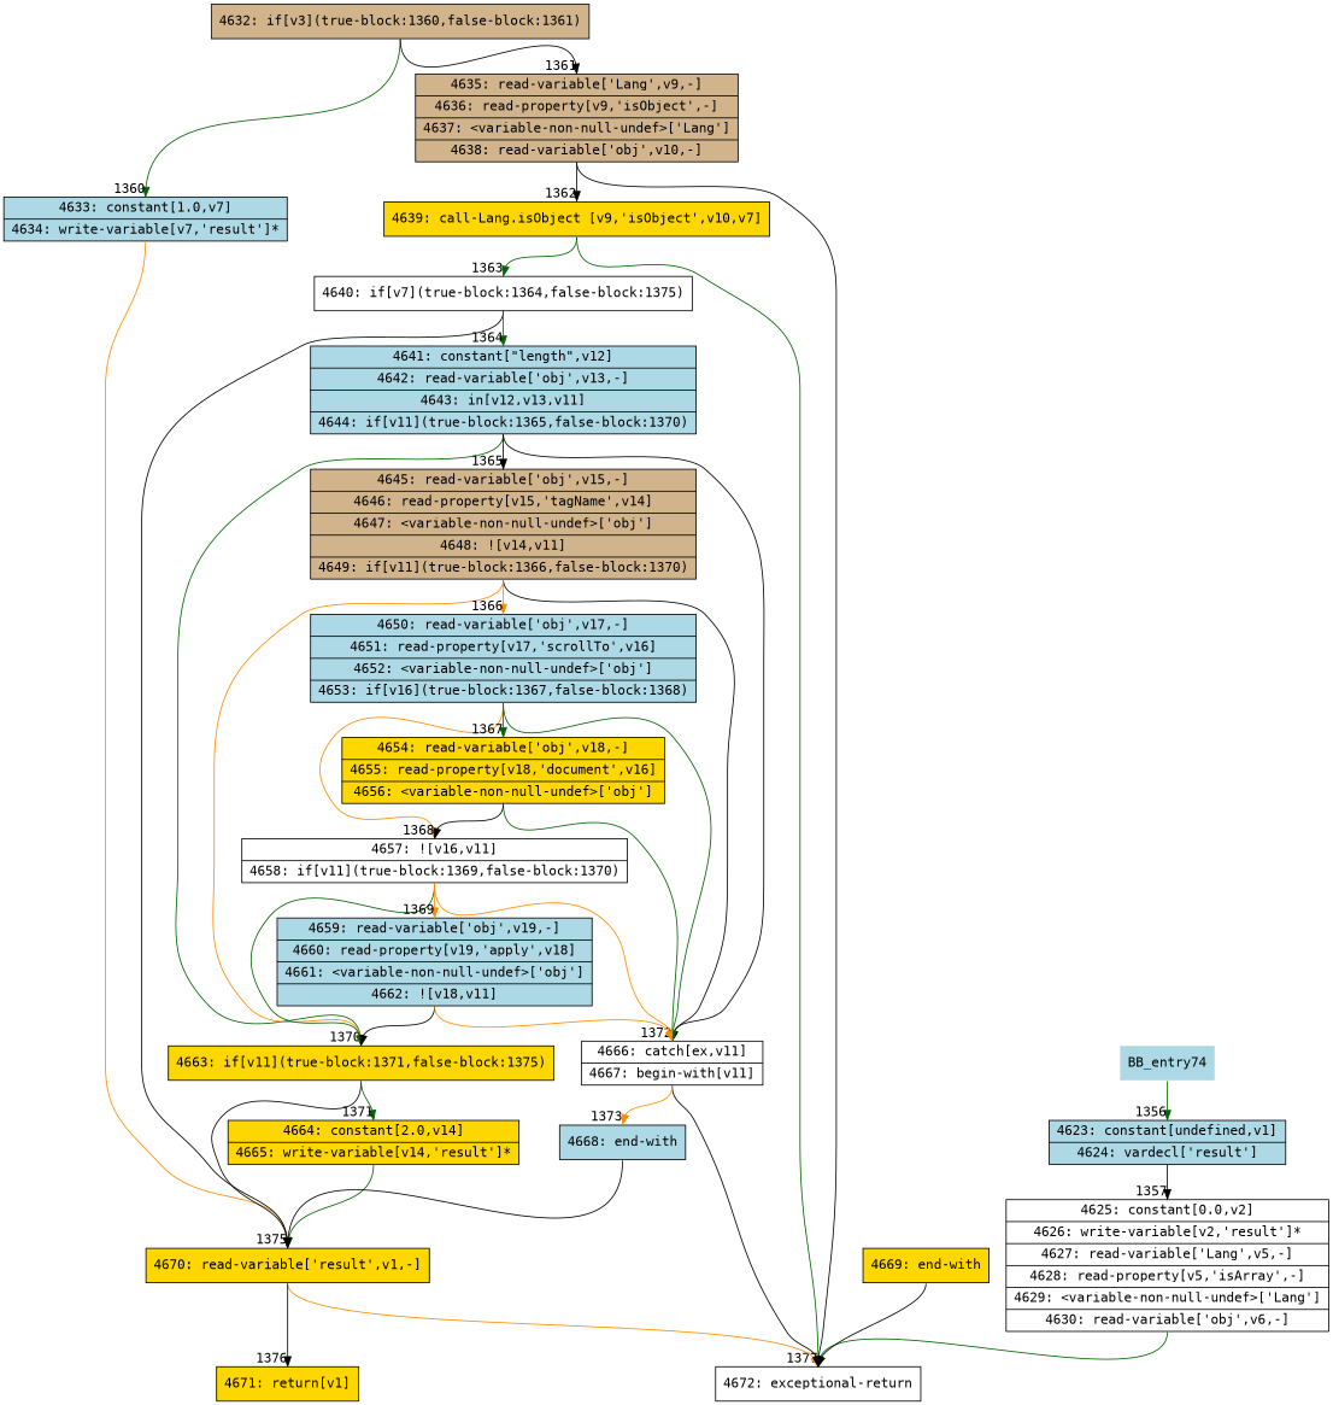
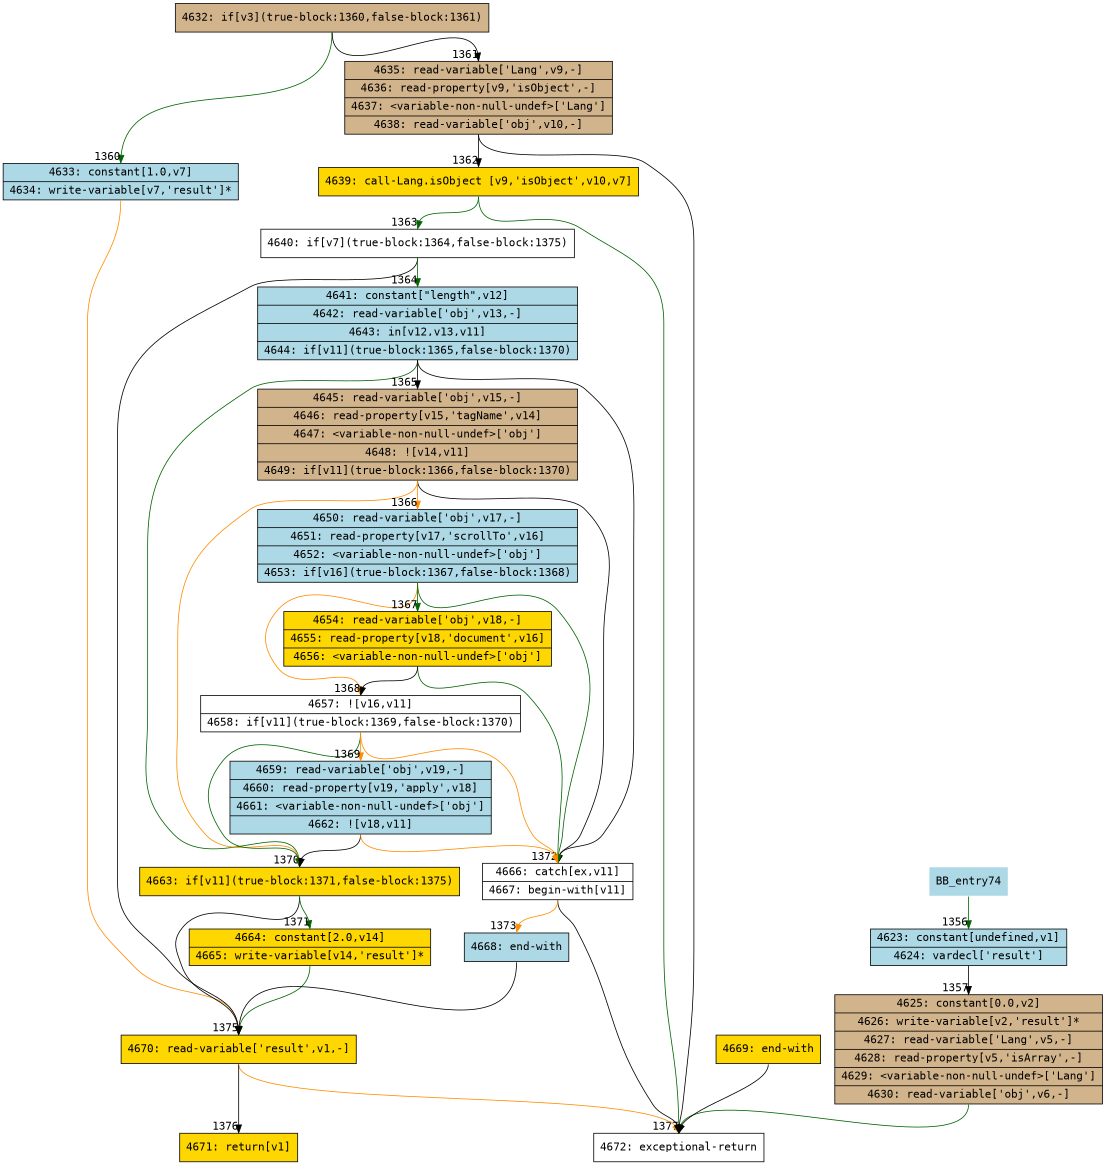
  digraph {
    fontname="DejaVu Sans Mono"
    rankdir=TD
    node [fillcolor=lightblue fontname="DejaVu Sans Mono" shape=record style=filled]
    edge [color=black fontname="DejaVu Sans Mono" headport=n tailport=s]
    n1 [label=BB_entry74 shape=none]
    n2 [label="{4623: constant[undefined,v1]|4624: vardecl['result']}"]
-   n3 [fillcolor=white label="{4625: constant[0.0,v2]|4626: write-variable[v2,'result']*|4627: read-variable['Lang',v5,-]|4628: read-property[v5,'isArray',-]|4629: \<variable-non-null-undef\>['Lang']|4630: read-variable['obj',v6,-]}"]
+   n3 [fillcolor=tan label="{4625: constant[0.0,v2]|4626: write-variable[v2,'result']*|4627: read-variable['Lang',v5,-]|4628: read-property[v5,'isArray',-]|4629: \<variable-non-null-undef\>['Lang']|4630: read-variable['obj',v6,-]}"]
    n4 [fillcolor=white label="{4672: exceptional-return}"]
    n5 [fillcolor=tan label="{4632: if[v3](true-block:1360,false-block:1361)}"]
    n6 [label="{4633: constant[1.0,v7]|4634: write-variable[v7,'result']*}"]
    n7 [fillcolor=tan label="{4635: read-variable['Lang',v9,-]|4636: read-property[v9,'isObject',-]|4637: \<variable-non-null-undef\>['Lang']|4638: read-variable['obj',v10,-]}"]
    n8 [fillcolor=gold label="{4670: read-variable['result',v1,-]}"]
    n9 [fillcolor=gold label="{4639: call-Lang.isObject [v9,'isObject',v10,v7]}"]
    n10 [fillcolor=gold label="{4671: return[v1]}"]
    n11 [fillcolor=white label="{4640: if[v7](true-block:1364,false-block:1375)}"]
    n12 [label="{4641: constant[\"length\",v12]|4642: read-variable['obj',v13,-]|4643: in[v12,v13,v11]|4644: if[v11](true-block:1365,false-block:1370)}"]
    n13 [fillcolor=gold label="{4663: if[v11](true-block:1371,false-block:1375)}"]
    n14 [fillcolor=tan label="{4645: read-variable['obj',v15,-]|4646: read-property[v15,'tagName',v14]|4647: \<variable-non-null-undef\>['obj']|4648: ![v14,v11]|4649: if[v11](true-block:1366,false-block:1370)}"]
    n15 [fillcolor=white label="{4666: catch[ex,v11]|4667: begin-with[v11]}"]
    n16 [fillcolor=gold label="{4664: constant[2.0,v14]|4665: write-variable[v14,'result']*}"]
    n17 [label="{4650: read-variable['obj',v17,-]|4651: read-property[v17,'scrollTo',v16]|4652: \<variable-non-null-undef\>['obj']|4653: if[v16](true-block:1367,false-block:1368)}"]
    n18 [label="{4668: end-with}"]
    n19 [fillcolor=white label="{4657: ![v16,v11]|4658: if[v11](true-block:1369,false-block:1370)}"]
    n20 [fillcolor=gold label="{4654: read-variable['obj',v18,-]|4655: read-property[v18,'document',v16]|4656: \<variable-non-null-undef\>['obj']}"]
    n21 [label="{4659: read-variable['obj',v19,-]|4660: read-property[v19,'apply',v18]|4661: \<variable-non-null-undef\>['obj']|4662: ![v18,v11]}"]
    n22 [fillcolor=gold label="{4669: end-with}"]
    n1 -> n2 [color=darkgreen headlabel="    1356"]
    n2 -> n3 [headlabel="      1357"]
    n3 -> n4 [color=darkgreen headlabel="      1377"]
    n5 -> n6 [color=darkgreen headlabel="      1360"]
    n5 -> n7 [headlabel="      1361"]
    n6 -> n8 [color=darkorange headlabel="      1375"]
    n7 -> n4
    n7 -> n9 [headlabel="      1362"]
    n8 -> n4 [color=darkorange]
    n8 -> n10 [headlabel="      1376"]
    n9 -> n4 [color=darkgreen]
    n9 -> n11 [color=darkgreen headlabel="      1363"]
    n11 -> n8
    n11 -> n12 [color=darkgreen headlabel="      1364"]
    n12 -> n13 [color=darkgreen headlabel="      1370"]
    n12 -> n14 [headlabel="      1365"]
    n12 -> n15 [headlabel="      1372"]
    n13 -> n8
    n13 -> n16 [color=darkgreen headlabel="      1371"]
    n14 -> n13 [color=darkorange]
    n14 -> n15
    n14 -> n17 [color=darkorange headlabel="      1366"]
    n15 -> n4
    n15 -> n18 [color=darkorange headlabel="      1373"]
    n16 -> n8 [color=darkgreen]
    n17 -> n15 [color=darkgreen]
    n17 -> n19 [color=darkorange headlabel="      1368"]
    n17 -> n20 [color=darkgreen headlabel="      1367"]
    n18 -> n8
    n19 -> n13 [color=darkgreen]
    n19 -> n15 [color=darkorange]
    n19 -> n21 [color=darkorange headlabel="      1369"]
    n20 -> n15 [color=darkgreen]
    n20 -> n19
    n21 -> n13
    n21 -> n15 [color=darkorange]
    n22 -> n4
  }
